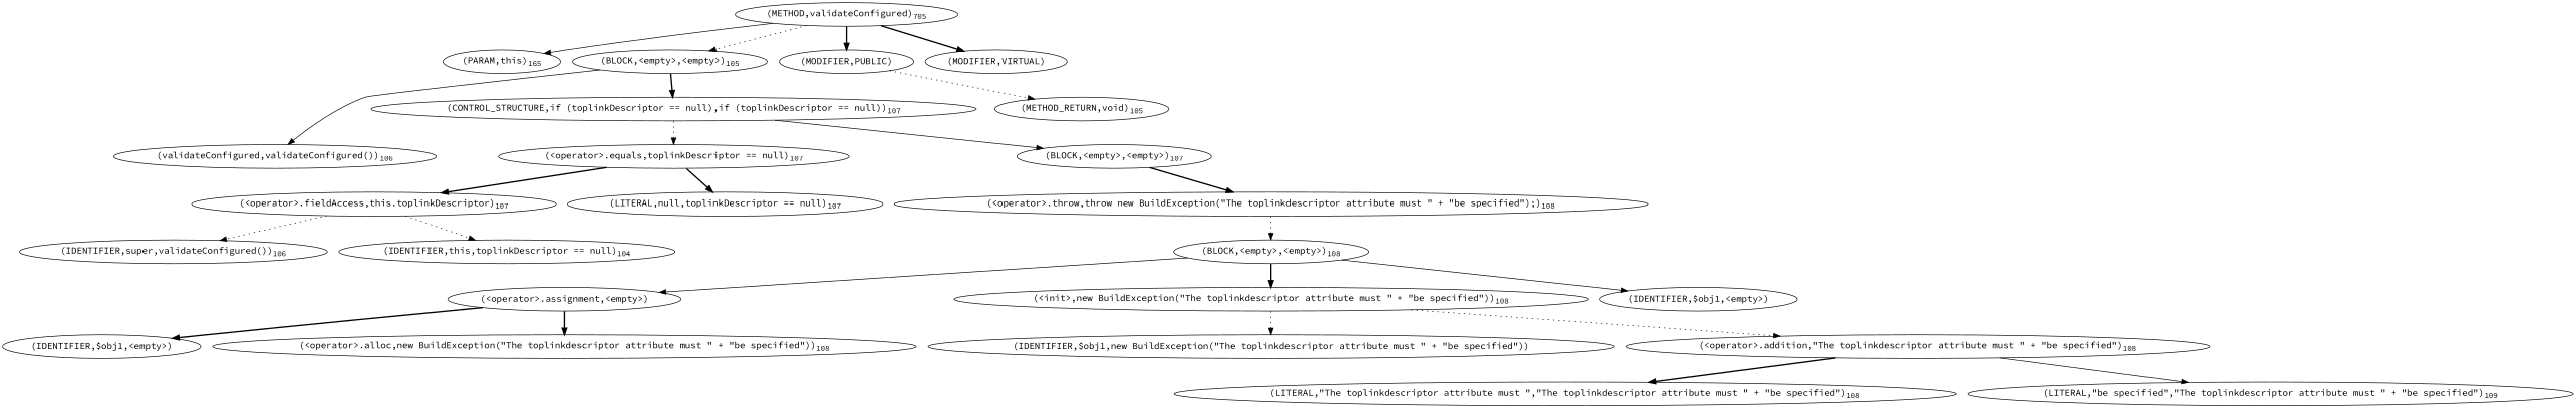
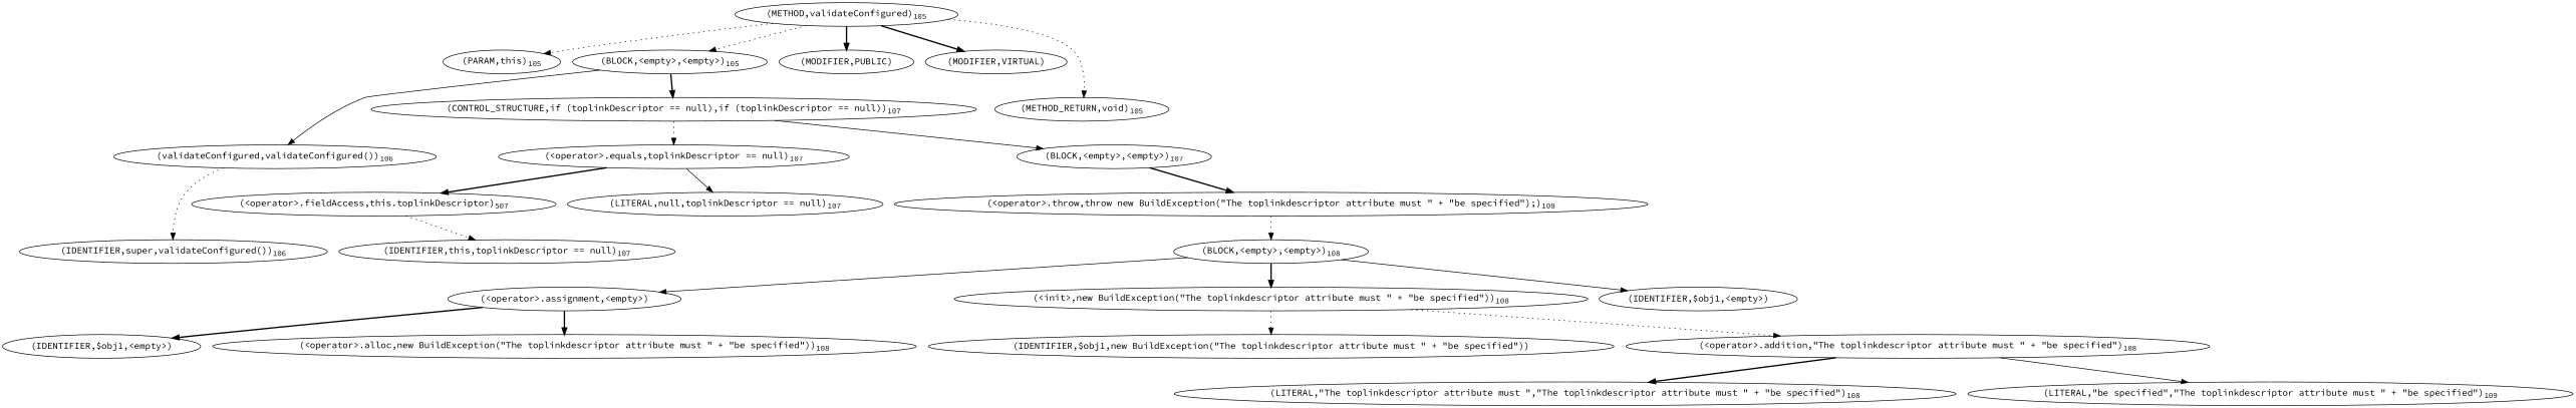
  digraph {
    fontname="Source Code Pro"
    node [fontname="Source Code Pro"]
    edge [fontname="Source Code Pro" style=bold]
-   n1 [label=<(METHOD,validateConfigured)<SUB>705</SUB>>]
-   n2 [label=<(PARAM,this)<SUB>165</SUB>>]
+   n1 [label=<(METHOD,validateConfigured)<SUB>105</SUB>>]
+   n2 [label=<(PARAM,this)<SUB>105</SUB>>]
    n3 [label=<(BLOCK,&lt;empty&gt;,&lt;empty&gt;)<SUB>105</SUB>>]
    n4 [label=<(MODIFIER,PUBLIC)>]
    n5 [label=<(MODIFIER,VIRTUAL)>]
    n6 [label=<(METHOD_RETURN,void)<SUB>105</SUB>>]
    n7 [label=<(validateConfigured,validateConfigured())<SUB>106</SUB>>]
    n8 [label=<(CONTROL_STRUCTURE,if (toplinkDescriptor == null),if (toplinkDescriptor == null))<SUB>107</SUB>>]
    n9 [label=<(IDENTIFIER,super,validateConfigured())<SUB>106</SUB>>]
    n10 [label=<(&lt;operator&gt;.equals,toplinkDescriptor == null)<SUB>107</SUB>>]
    n11 [label=<(BLOCK,&lt;empty&gt;,&lt;empty&gt;)<SUB>107</SUB>>]
-   n12 [label=<(&lt;operator&gt;.fieldAccess,this.toplinkDescriptor)<SUB>107</SUB>>]
+   n12 [label=<(&lt;operator&gt;.fieldAccess,this.toplinkDescriptor)<SUB>507</SUB>>]
    n13 [label=<(LITERAL,null,toplinkDescriptor == null)<SUB>107</SUB>>]
    n14 [label=<(&lt;operator&gt;.throw,throw new BuildException(&quot;The toplinkdescriptor attribute must &quot; + &quot;be specified&quot;);)<SUB>108</SUB>>]
-   n15 [label=<(IDENTIFIER,this,toplinkDescriptor == null)<SUB>104</SUB>>]
+   n15 [label=<(IDENTIFIER,this,toplinkDescriptor == null)<SUB>107</SUB>>]
    n16 [label=<(BLOCK,&lt;empty&gt;,&lt;empty&gt;)<SUB>108</SUB>>]
    n17 [label=<(&lt;operator&gt;.assignment,&lt;empty&gt;)>]
    n18 [label=<(&lt;init&gt;,new BuildException(&quot;The toplinkdescriptor attribute must &quot; + &quot;be specified&quot;))<SUB>108</SUB>>]
    n19 [label=<(IDENTIFIER,$obj1,&lt;empty&gt;)>]
    n20 [label=<(IDENTIFIER,$obj1,&lt;empty&gt;)>]
    n21 [label=<(&lt;operator&gt;.alloc,new BuildException(&quot;The toplinkdescriptor attribute must &quot; + &quot;be specified&quot;))<SUB>108</SUB>>]
    n22 [label=<(IDENTIFIER,$obj1,new BuildException(&quot;The toplinkdescriptor attribute must &quot; + &quot;be specified&quot;))>]
    n23 [label=<(&lt;operator&gt;.addition,&quot;The toplinkdescriptor attribute must &quot; + &quot;be specified&quot;)<SUB>108</SUB>>]
    n24 [label=<(LITERAL,&quot;The toplinkdescriptor attribute must &quot;,&quot;The toplinkdescriptor attribute must &quot; + &quot;be specified&quot;)<SUB>108</SUB>>]
    n25 [label=<(LITERAL,&quot;be specified&quot;,&quot;The toplinkdescriptor attribute must &quot; + &quot;be specified&quot;)<SUB>109</SUB>>]
-   n1 -> n2 [style=solid]
+   n1 -> n2 [style=dotted]
    n1 -> n3 [style=dotted]
    n1 -> n4
    n1 -> n5
-   n4 -> n6 [style=dotted]
+   n1 -> n6 [style=dotted]
    n3 -> n7 [style=solid]
    n3 -> n8
-   n12 -> n9 [style=dotted]
+   n7 -> n9 [style=dotted]
    n8 -> n10 [style=dotted]
    n8 -> n11 [style=solid]
    n10 -> n12
-   n10 -> n13
+   n10 -> n13 [style=solid]
    n11 -> n14
    n12 -> n15 [style=dotted]
    n14 -> n16 [style=dotted]
    n16 -> n17 [style=solid]
    n16 -> n18
    n16 -> n19 [style=solid]
    n17 -> n20
    n17 -> n21
    n18 -> n22 [style=dotted]
    n18 -> n23 [style=dotted]
    n23 -> n24
    n23 -> n25 [style=solid]
  }
